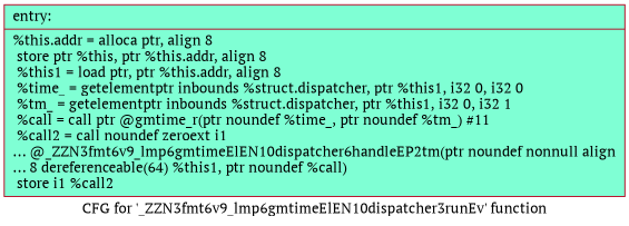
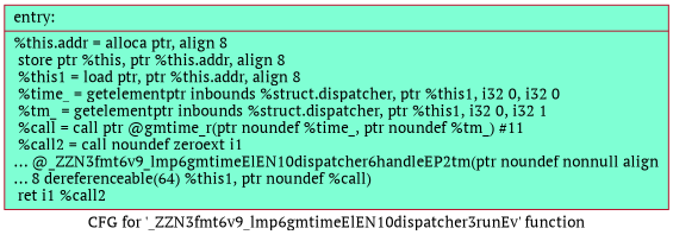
  digraph {
    label="CFG for '_ZZN3fmt6v9_lmp6gmtimeElEN10dispatcher3runEv' function"
    fontname="PT Serif"
-   n1 [color="#b70d28ff" fillcolor=aquamarine fontname="PT Serif" label="{entry:\l|  %this.addr = alloca ptr, align 8\l  store ptr %this, ptr %this.addr, align 8\l  %this1 = load ptr, ptr %this.addr, align 8\l  %time_ = getelementptr inbounds %struct.dispatcher, ptr %this1, i32 0, i32 0\l  %tm_ = getelementptr inbounds %struct.dispatcher, ptr %this1, i32 0, i32 1\l  %call = call ptr @gmtime_r(ptr noundef %time_, ptr noundef %tm_) #11\l  %call2 = call noundef zeroext i1\l... @_ZZN3fmt6v9_lmp6gmtimeElEN10dispatcher6handleEP2tm(ptr noundef nonnull align\l... 8 dereferenceable(64) %this1, ptr noundef %call)\l  store i1 %call2\l}" shape=record style=filled]
+   n1 [color="#b70d28ff" fillcolor=aquamarine fontname="PT Serif" label="{entry:\l|  %this.addr = alloca ptr, align 8\l  store ptr %this, ptr %this.addr, align 8\l  %this1 = load ptr, ptr %this.addr, align 8\l  %time_ = getelementptr inbounds %struct.dispatcher, ptr %this1, i32 0, i32 0\l  %tm_ = getelementptr inbounds %struct.dispatcher, ptr %this1, i32 0, i32 1\l  %call = call ptr @gmtime_r(ptr noundef %time_, ptr noundef %tm_) #11\l  %call2 = call noundef zeroext i1\l... @_ZZN3fmt6v9_lmp6gmtimeElEN10dispatcher6handleEP2tm(ptr noundef nonnull align\l... 8 dereferenceable(64) %this1, ptr noundef %call)\l  ret i1 %call2\l}" shape=record style=filled]
  }
